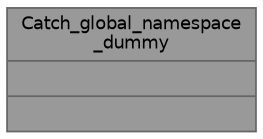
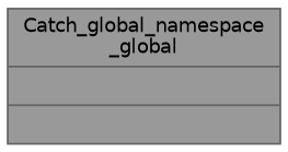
  digraph {
-   n1 [color=gray40 fillcolor=grey60 fontcolor=black fontname=Helvetica fontsize=10 height=0.2 label="{Catch_global_namespace\l_dummy\n||}" shape=record style=filled width=0.4]
+   n1 [color=gray40 fillcolor=grey60 fontcolor=black fontname=Helvetica fontsize=10 height=0.2 label="{Catch_global_namespace\l_global\n||}" shape=record style=filled width=0.4]
  }
